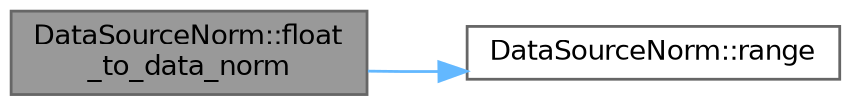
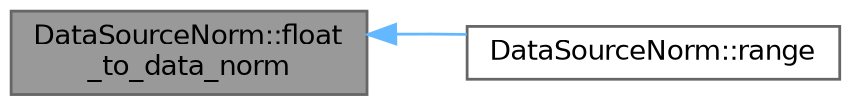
  digraph {
    rankdir=LR
    node [fontname=Helvetica fontsize=10 shape=box style=filled]
    n1 [color=gray40 fillcolor=grey60 fontcolor=black height=0.2 label="DataSourceNorm::float\l_to_data_norm" width=0.4]
    n2 [color=grey40 fillcolor=white height=0.2 label="DataSourceNorm::range" width=0.4]
-   n1 -> n2 [color=steelblue1 fontname=Helvetica fontsize=10 labelfontname=Helvetica labelfontsize=10 style=solid]
+   n2 -> n1 [color=steelblue1 fontname=Helvetica fontsize=10 labelfontname=Helvetica labelfontsize=10 style=solid]
  }
